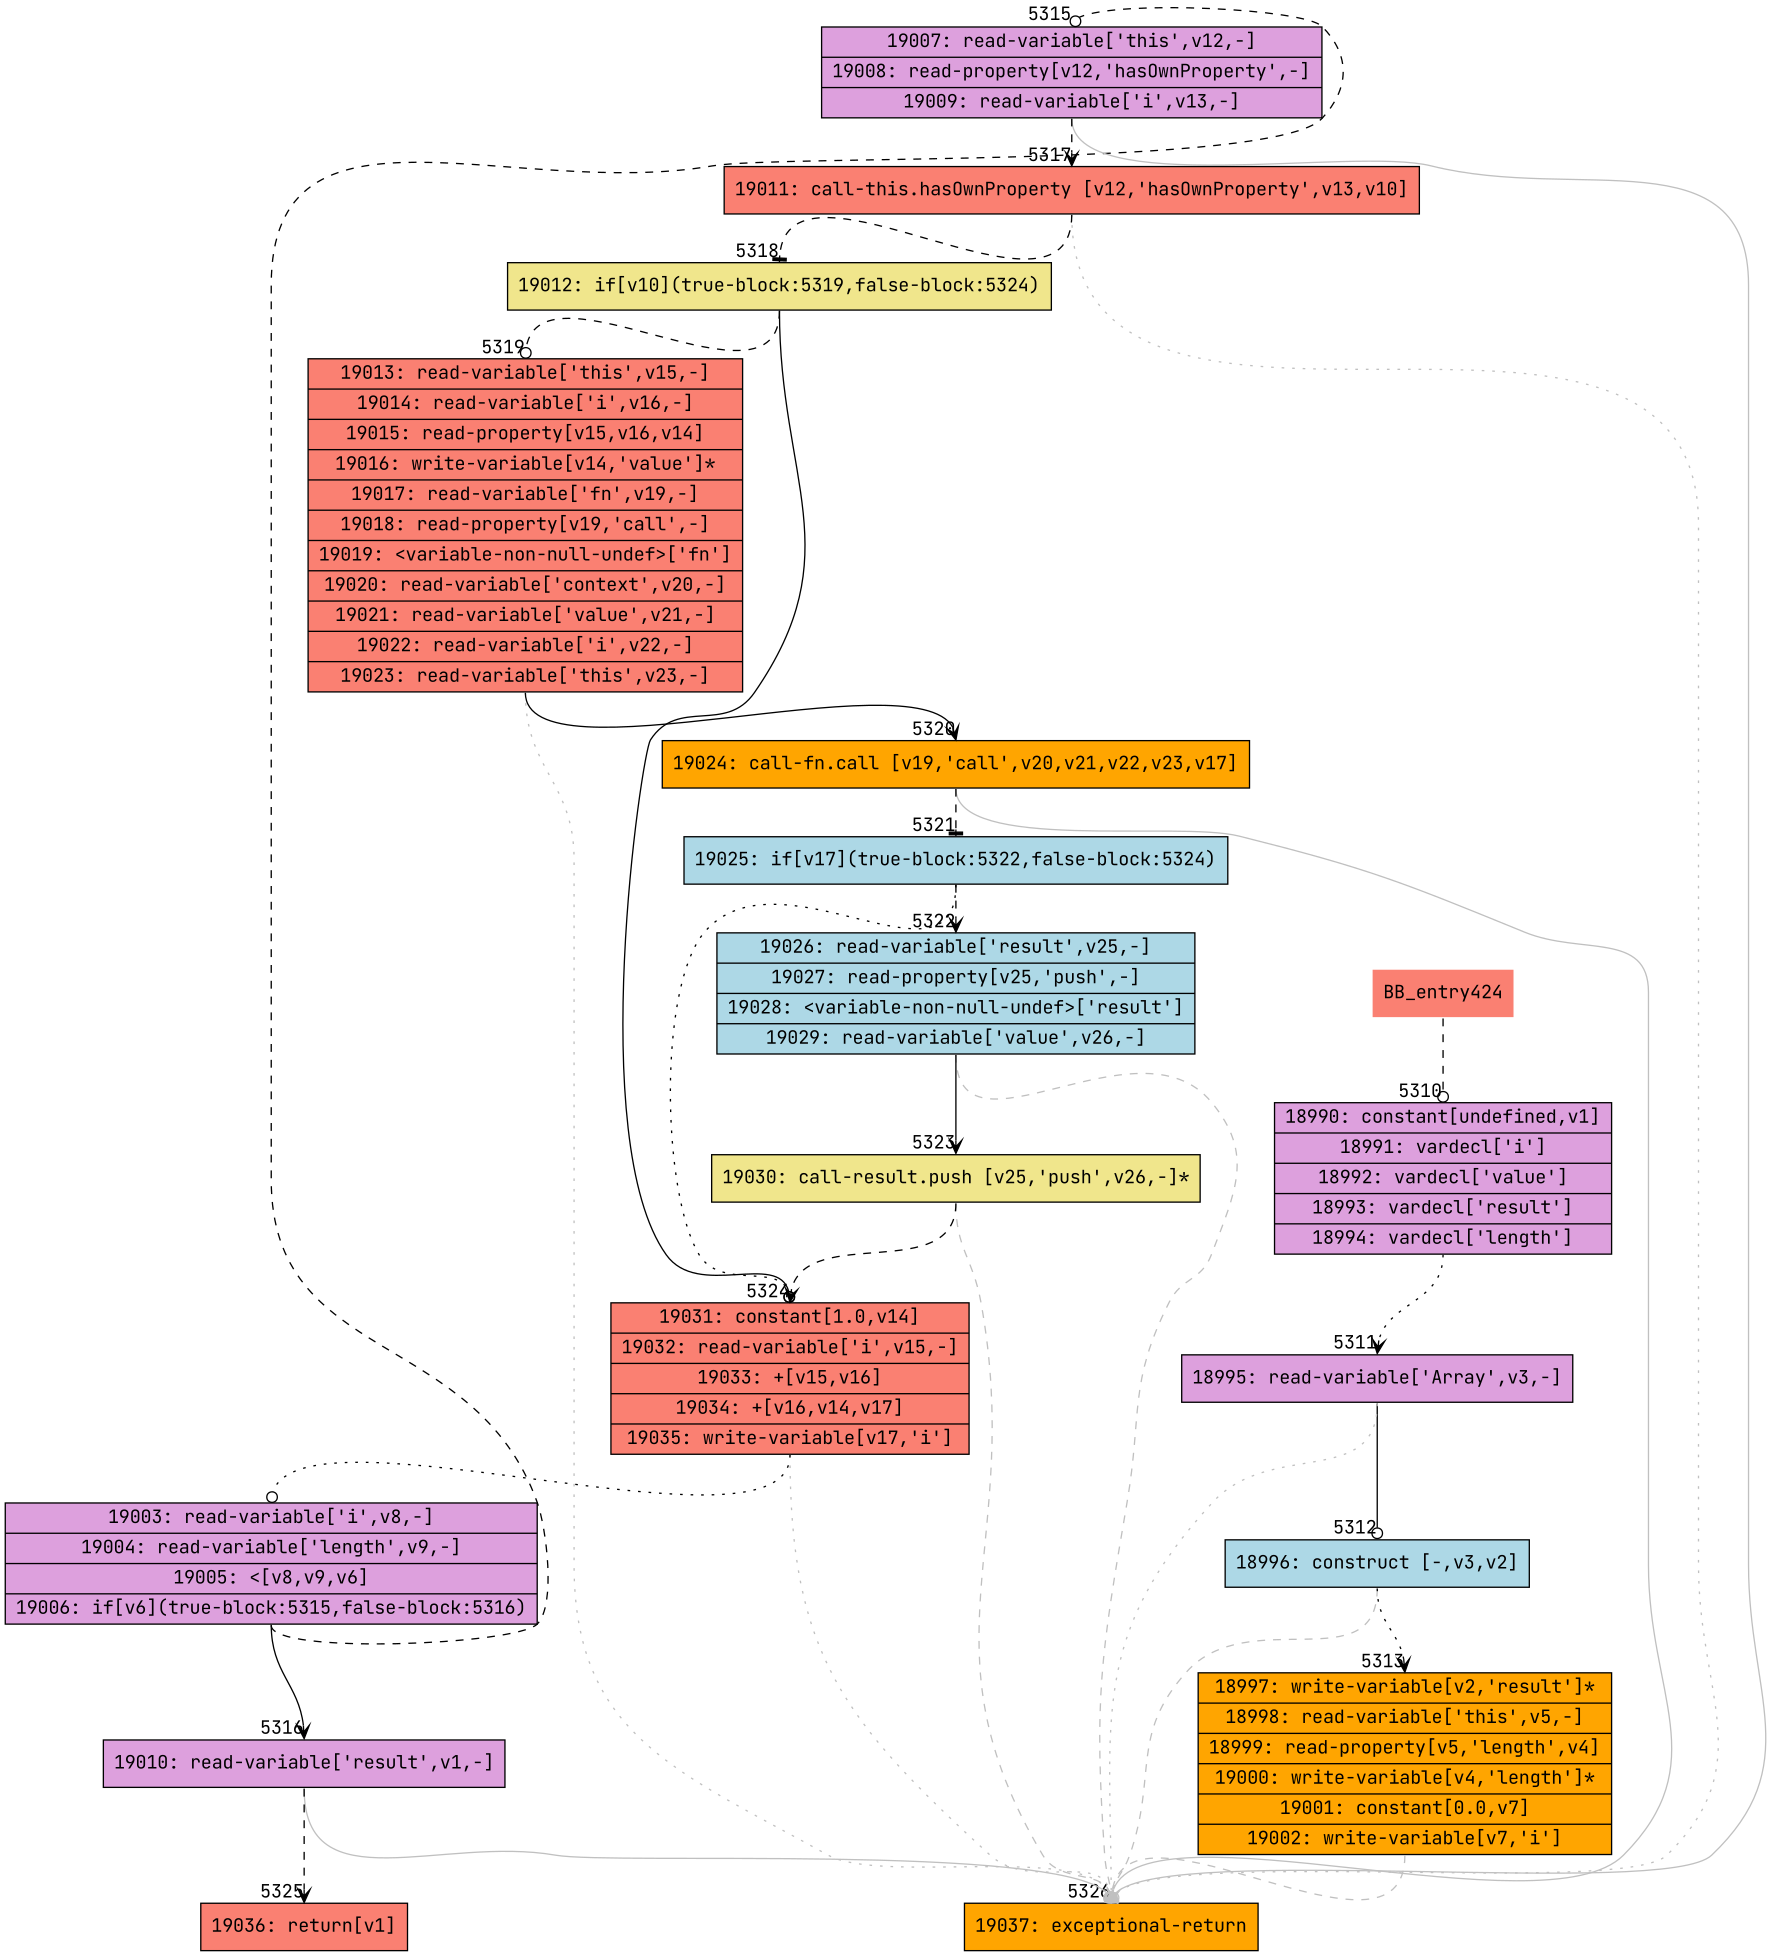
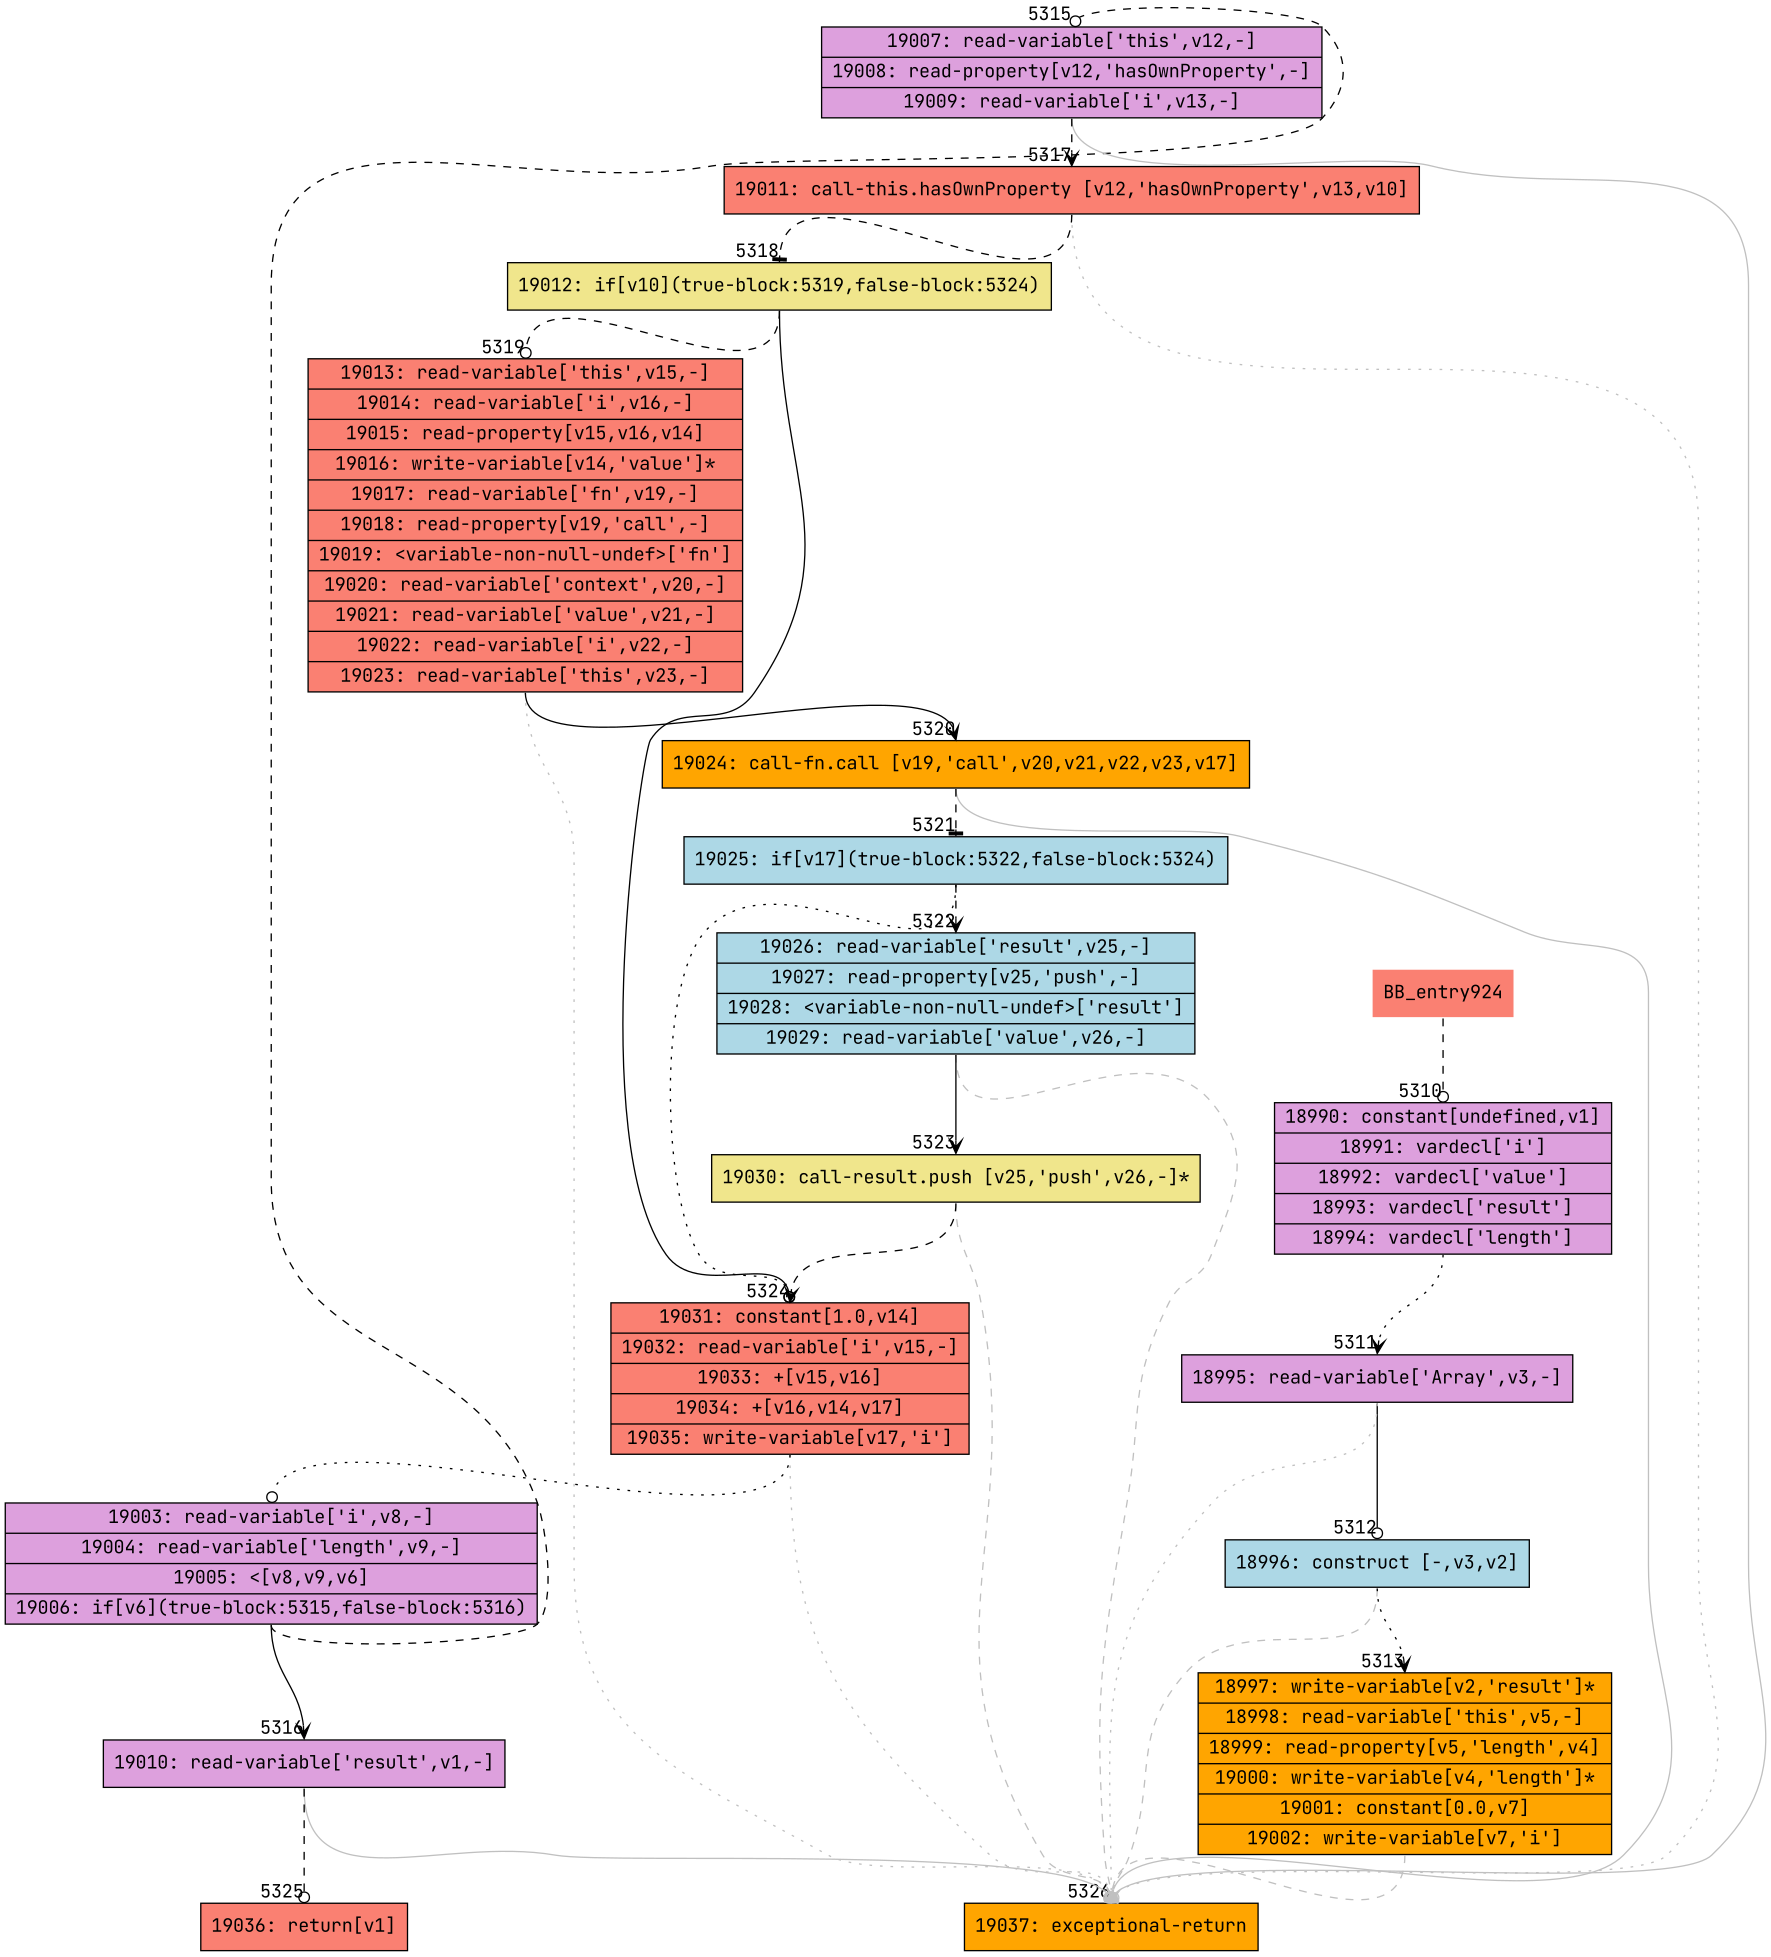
  digraph {
    fontname="JetBrains Mono"
    rankdir=TD
    node [fillcolor=salmon fontname="JetBrains Mono" shape=record style=filled]
    edge [arrowhead=odot fontname="JetBrains Mono" headport=n style=dashed tailport=s]
-   BB_entry424 [shape=none]
+   BB_entry424 [shape=none label=BB_entry924]
    n2 [fillcolor=plum label="{18990: constant[undefined,v1]|18991: vardecl['i']|18992: vardecl['value']|18993: vardecl['result']|18994: vardecl['length']}"]
    n3 [fillcolor=plum label="{18995: read-variable['Array',v3,-]}"]
    n4 [fillcolor=lightblue label="{18996: construct [-,v3,v2]}"]
    n5 [fillcolor=orange label="{19037: exceptional-return}"]
    n6 [fillcolor=orange label="{18997: write-variable[v2,'result']*|18998: read-variable['this',v5,-]|18999: read-property[v5,'length',v4]|19000: write-variable[v4,'length']*|19001: constant[0.0,v7]|19002: write-variable[v7,'i']}"]
    n7 [fillcolor=plum label="{19003: read-variable['i',v8,-]|19004: read-variable['length',v9,-]|19005: \<[v8,v9,v6]|19006: if[v6](true-block:5315,false-block:5316)}"]
    n8 [fillcolor=plum label="{19007: read-variable['this',v12,-]|19008: read-property[v12,'hasOwnProperty',-]|19009: read-variable['i',v13,-]}"]
    n9 [fillcolor=plum label="{19010: read-variable['result',v1,-]}"]
    n10 [label="{19011: call-this.hasOwnProperty [v12,'hasOwnProperty',v13,v10]}"]
    n11 [label="{19036: return[v1]}"]
    n12 [fillcolor=khaki label="{19012: if[v10](true-block:5319,false-block:5324)}"]
    n13 [label="{19013: read-variable['this',v15,-]|19014: read-variable['i',v16,-]|19015: read-property[v15,v16,v14]|19016: write-variable[v14,'value']*|19017: read-variable['fn',v19,-]|19018: read-property[v19,'call',-]|19019: \<variable-non-null-undef\>['fn']|19020: read-variable['context',v20,-]|19021: read-variable['value',v21,-]|19022: read-variable['i',v22,-]|19023: read-variable['this',v23,-]}"]
    n14 [label="{19031: constant[1.0,v14]|19032: read-variable['i',v15,-]|19033: +[v15,v16]|19034: +[v16,v14,v17]|19035: write-variable[v17,'i']}"]
    n15 [fillcolor=orange label="{19024: call-fn.call [v19,'call',v20,v21,v22,v23,v17]}"]
    n16 [fillcolor=lightblue label="{19025: if[v17](true-block:5322,false-block:5324)}"]
    n17 [fillcolor=lightblue label="{19026: read-variable['result',v25,-]|19027: read-property[v25,'push',-]|19028: \<variable-non-null-undef\>['result']|19029: read-variable['value',v26,-]}"]
    n18 [fillcolor=khaki label="{19030: call-result.push [v25,'push',v26,-]*}"]
    BB_entry424 -> n2 [headlabel="    5310"]
    n2 -> n3 [arrowhead=vee headlabel="      5311" style=dotted]
    n3 -> n4 [headlabel="      5312" style=solid]
    n3 -> n5 [arrowhead=tee color=gray headlabel="      5326" style=dotted]
    n4 -> n5 [color=gray]
    n4 -> n6 [arrowhead=vee headlabel="      5313" style=dotted]
    n6 -> n5 [color=gray]
    n7 -> n8 [headlabel="      5315"]
    n7 -> n9 [arrowhead=vee headlabel="      5316" style=solid]
    n8 -> n5 [color=gray style=solid]
    n8 -> n10 [arrowhead=vee headlabel="      5317"]
    n9 -> n5 [color=gray style=solid]
-   n9 -> n11 [arrowhead=vee headlabel="      5325"]
+   n9 -> n11 [headlabel="      5325"]
    n10 -> n5 [arrowhead=tee color=gray style=dotted]
    n10 -> n12 [arrowhead=tee headlabel="      5318"]
    n12 -> n13 [headlabel="      5319"]
    n12 -> n14 [headlabel="      5324" style=solid]
    n13 -> n5 [color=gray style=dotted]
    n13 -> n15 [arrowhead=vee headlabel="      5320" style=solid]
    n14 -> n5 [color=gray style=dotted]
    n14 -> n7 [style=dotted]
    n15 -> n5 [arrowhead=vee color=gray style=solid]
    n15 -> n16 [arrowhead=tee headlabel="      5321"]
    n16 -> n14 [style=dotted]
    n16 -> n17 [arrowhead=vee headlabel="      5322"]
    n17 -> n5 [color=gray]
    n17 -> n18 [arrowhead=vee headlabel="      5323" style=solid]
    n18 -> n5 [arrowhead=tee color=gray]
    n18 -> n14 [arrowhead=vee]
  }
